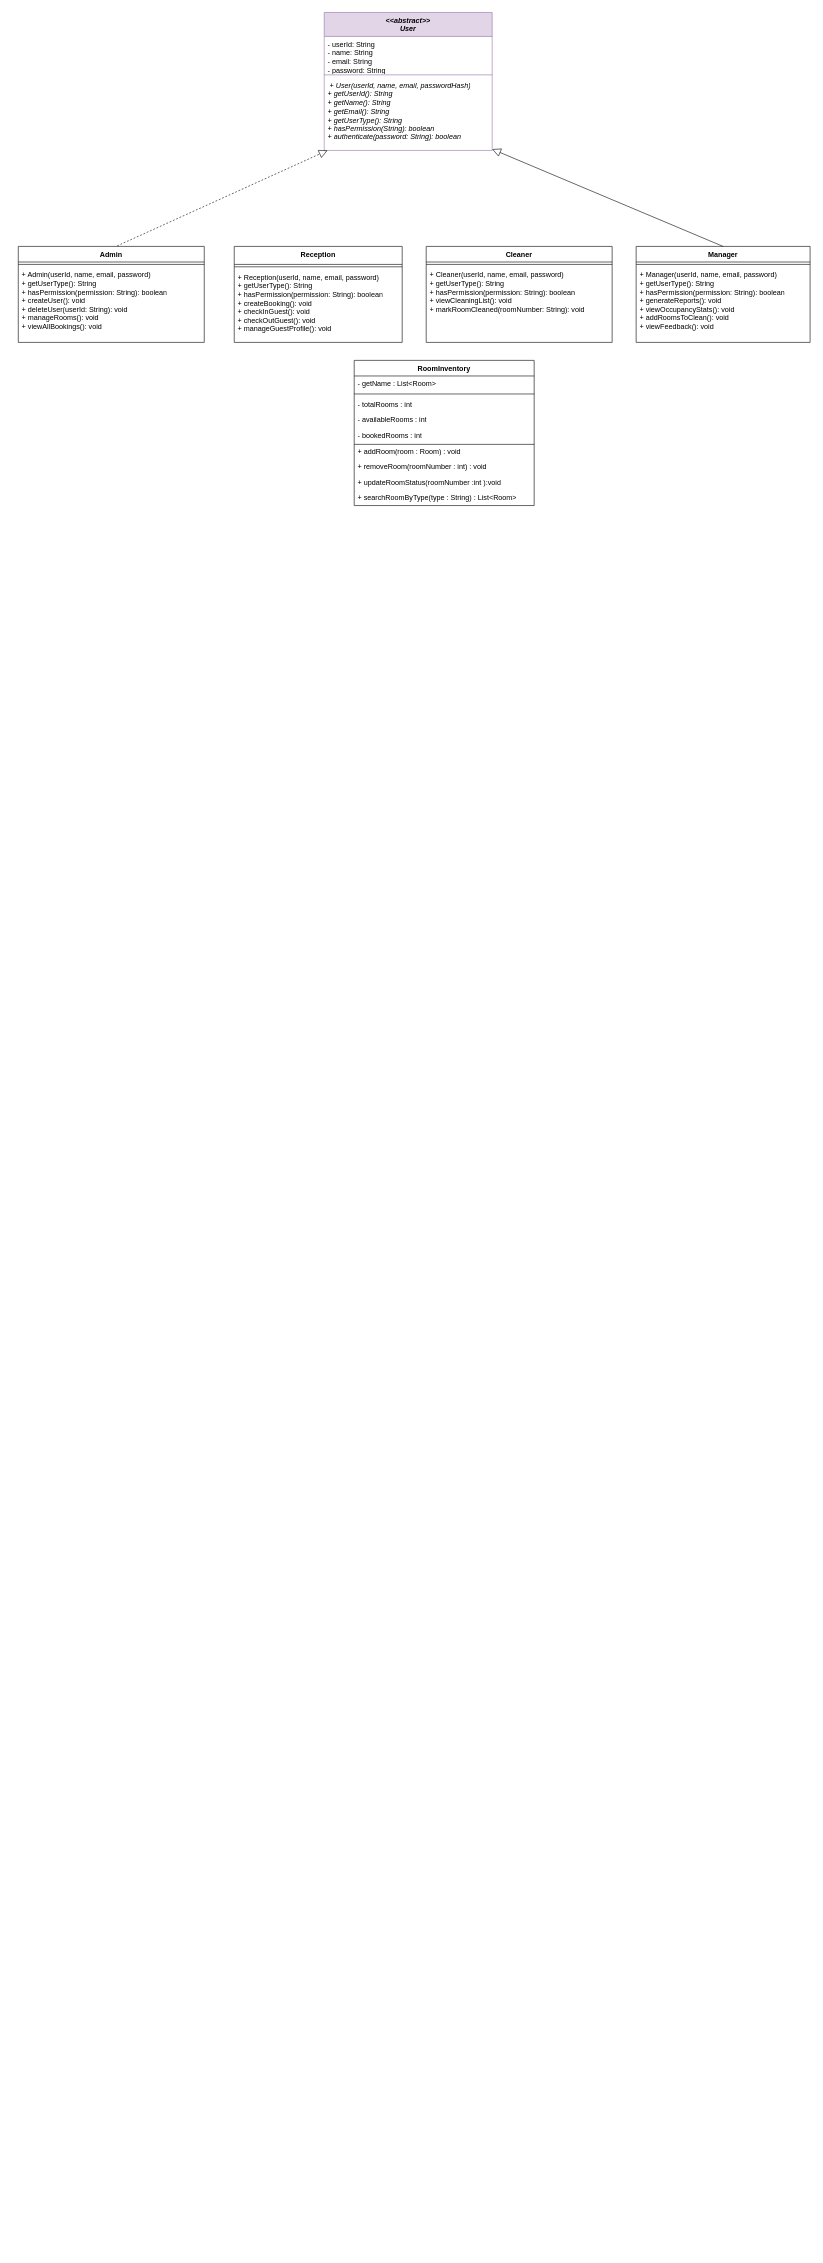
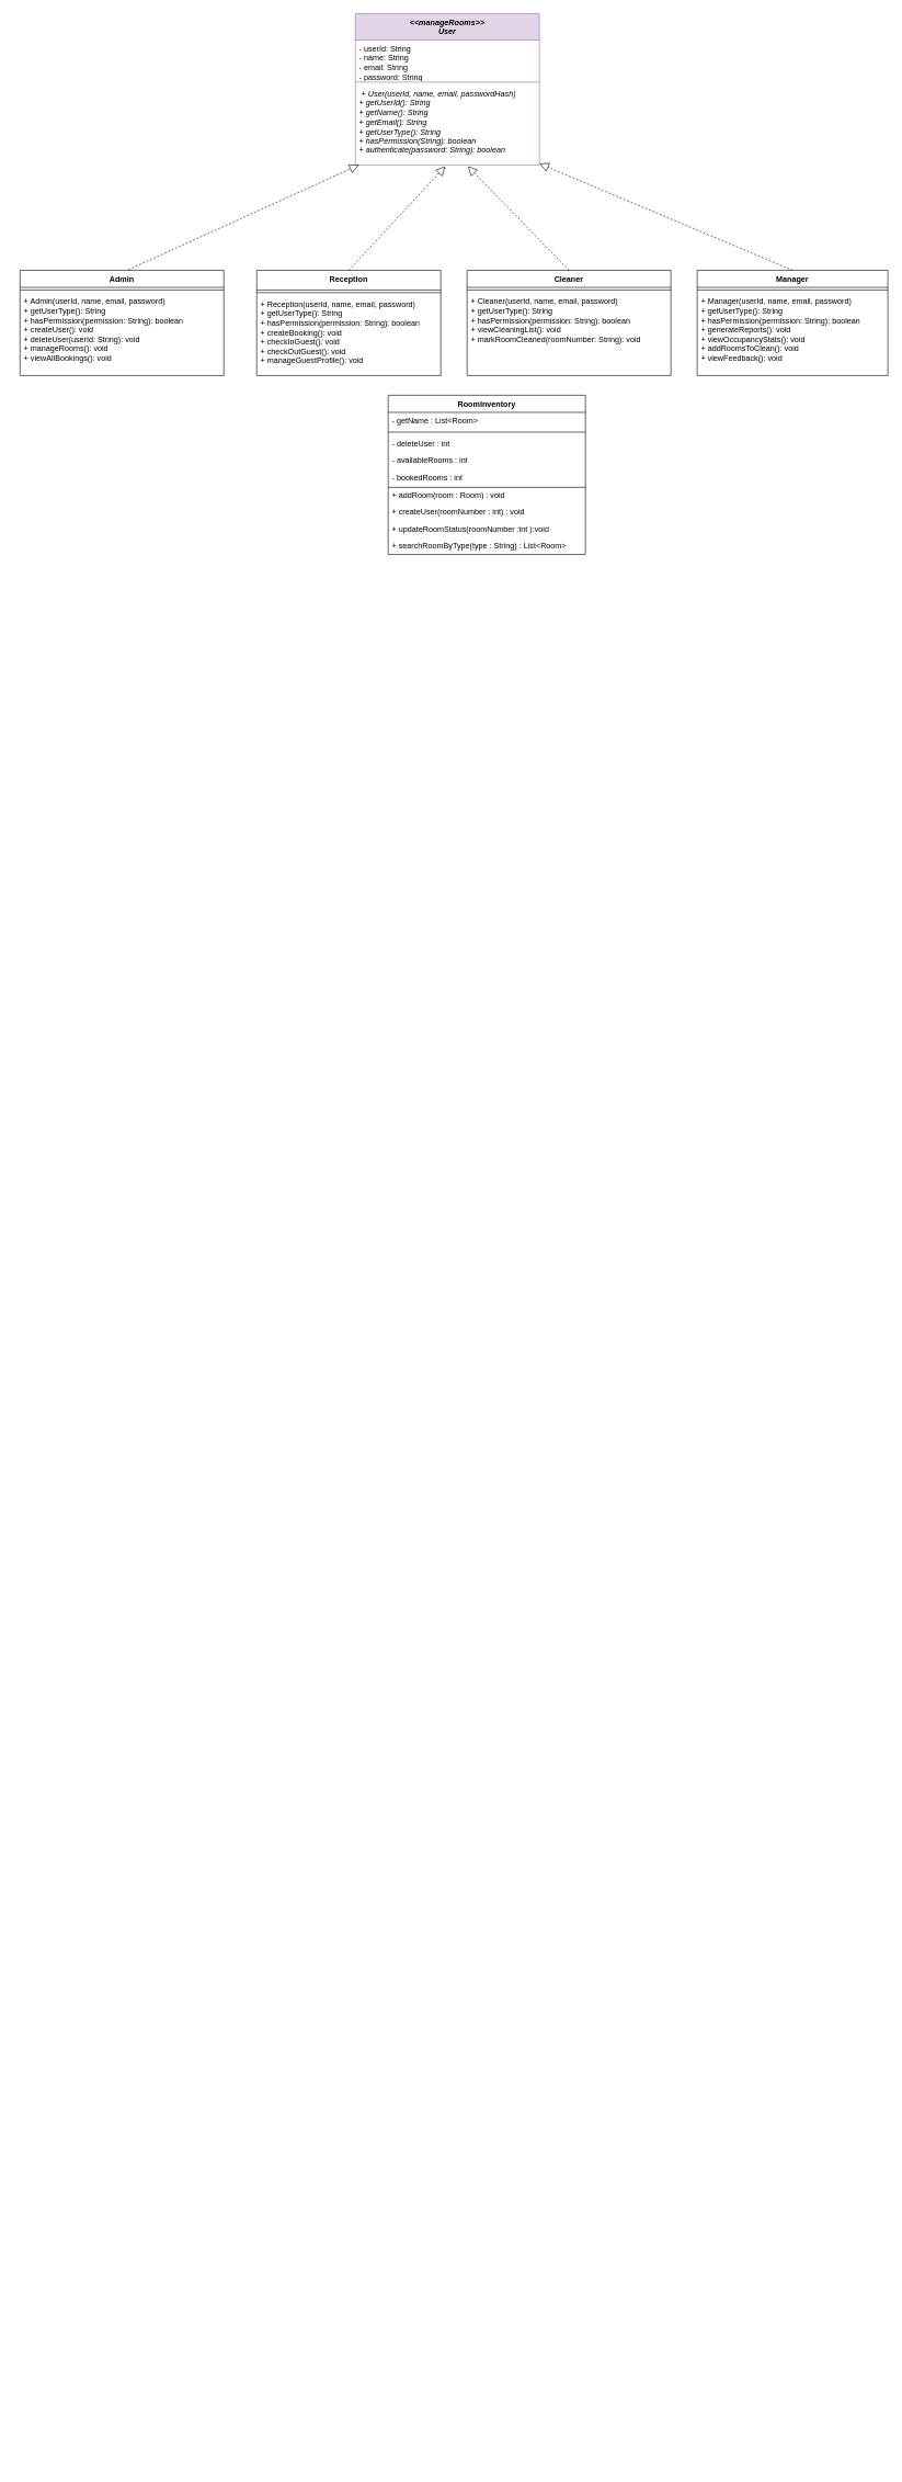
  <mxCell id="0" />
  <mxCell id="1" parent="0" />
- <mxCell id="2" value="&amp;lt;&amp;lt;abstract&amp;gt;&amp;gt;&lt;br&gt;User" style="swimlane;fontStyle=3;align=center;verticalAlign=top;childLayout=stackLayout;horizontal=1;startSize=40;horizontalStack=0;resizeParent=1;resizeParentMax=0;resizeLast=0;collapsible=1;marginBottom=0;whiteSpace=wrap;html=1;fillColor=#e1d5e7;strokeColor=#9673a6;" parent="1" vertex="1"><mxGeometry x="540" y="20" width="280" height="230" as="geometry" /></mxCell>
+ <mxCell id="2" value="&amp;lt;&amp;lt;manageRooms&amp;gt;&amp;gt;&lt;br&gt;User" style="swimlane;fontStyle=3;align=center;verticalAlign=top;childLayout=stackLayout;horizontal=1;startSize=40;horizontalStack=0;resizeParent=1;resizeParentMax=0;resizeLast=0;collapsible=1;marginBottom=0;whiteSpace=wrap;html=1;fillColor=#e1d5e7;strokeColor=#9673a6;" parent="1" vertex="1"><mxGeometry x="540" y="20" width="280" height="230" as="geometry" /></mxCell>
  <mxCell id="3" value="- userId: String&lt;br&gt;- name: String&lt;br&gt;- email: String&lt;br&gt;&lt;div&gt;- password: String&lt;/div&gt;&lt;div&gt;&lt;br&gt;&lt;/div&gt;" style="text;strokeColor=none;fillColor=none;align=left;verticalAlign=top;spacingLeft=4;spacingRight=4;overflow=hidden;rotatable=0;points=[[0,0.5],[1,0.5]];portConstraint=eastwest;whiteSpace=wrap;html=1;" parent="2" vertex="1"><mxGeometry y="40" width="280" height="60" as="geometry" /></mxCell>
  <mxCell id="4" value="" style="line;strokeWidth=1;fillColor=none;align=left;verticalAlign=middle;spacingTop=-1;spacingLeft=3;spacingRight=3;rotatable=0;labelPosition=right;points=[];portConstraint=eastwest;strokeColor=inherit;" parent="2" vertex="1"><mxGeometry y="100" width="280" height="8" as="geometry" /></mxCell>
  <mxCell id="5" value="&lt;div&gt;&amp;nbsp;+ User(userId, name, email, passwordHash)&lt;/div&gt;&lt;div&gt;+ getUserId(): String&lt;/div&gt;&lt;div&gt;+ getName(): String&lt;/div&gt;&lt;div&gt;+ getEmail(): String&lt;/div&gt;+ getUserType(): String&lt;br&gt;&lt;div&gt;+ hasPermission(String): boolean&lt;/div&gt;&lt;div&gt;+ authenticate(password: String): boolean&lt;/div&gt;&lt;div&gt;&lt;br&gt;&lt;/div&gt;" style="text;strokeColor=none;fillColor=none;align=left;verticalAlign=top;spacingLeft=4;spacingRight=4;overflow=hidden;rotatable=0;points=[[0,0.5],[1,0.5]];portConstraint=eastwest;whiteSpace=wrap;html=1;fontStyle=2" parent="2" vertex="1"><mxGeometry y="108" width="280" height="122" as="geometry" /></mxCell>
  <mxCell id="6" value="Admin" style="swimlane;fontStyle=1;align=center;verticalAlign=top;childLayout=stackLayout;horizontal=1;startSize=26;horizontalStack=0;resizeParent=1;resizeParentMax=0;resizeLast=0;collapsible=1;marginBottom=0;whiteSpace=wrap;html=1;" parent="1" vertex="1"><mxGeometry x="30" y="410" width="310" height="160" as="geometry" /></mxCell>
  <mxCell id="7" value="" style="line;strokeWidth=1;fillColor=none;align=left;verticalAlign=middle;spacingTop=-1;spacingLeft=3;spacingRight=3;rotatable=0;labelPosition=right;points=[];portConstraint=eastwest;strokeColor=inherit;" parent="6" vertex="1"><mxGeometry y="26" width="310" height="8" as="geometry" /></mxCell>
  <mxCell id="8" value="+ Admin(userId, name, email, password)&lt;br&gt;+ getUserType(): String&lt;br&gt;+ hasPermission(permission: String): boolean&lt;br&gt;+ createUser(): void&lt;div&gt;+ deleteUser(userId: String): void&lt;br&gt;&lt;/div&gt;&lt;div&gt;+ manageRooms(): void&lt;/div&gt;&lt;div&gt;+ viewAllBookings(): void&lt;br&gt;&lt;/div&gt;" style="text;strokeColor=none;fillColor=none;align=left;verticalAlign=top;spacingLeft=4;spacingRight=4;overflow=hidden;rotatable=0;points=[[0,0.5],[1,0.5]];portConstraint=eastwest;whiteSpace=wrap;html=1;" parent="6" vertex="1"><mxGeometry y="34" width="310" height="126" as="geometry" /></mxCell>
  <mxCell id="9" value="Reception" style="swimlane;fontStyle=1;align=center;verticalAlign=top;childLayout=stackLayout;horizontal=1;startSize=30;horizontalStack=0;resizeParent=1;resizeParentMax=0;resizeLast=0;collapsible=1;marginBottom=0;whiteSpace=wrap;html=1;" parent="1" vertex="1"><mxGeometry x="390" y="410" width="280" height="160" as="geometry" /></mxCell>
  <mxCell id="10" value="" style="line;strokeWidth=1;fillColor=none;align=left;verticalAlign=middle;spacingTop=-1;spacingLeft=3;spacingRight=3;rotatable=0;labelPosition=right;points=[];portConstraint=eastwest;strokeColor=inherit;" parent="9" vertex="1"><mxGeometry y="30" width="280" height="8" as="geometry" /></mxCell>
  <mxCell id="11" value="+ Reception(userId, name, email, password)&lt;br&gt;+ getUserType(): String&lt;br&gt;+ hasPermission(permission: String): boolean&lt;br&gt;+ createBooking(): void&lt;div&gt;+ checkInGuest(): void&lt;/div&gt;&lt;div&gt;+ checkOutGuest(): void&lt;/div&gt;&lt;div&gt;+ manageGuestProfile(): void&lt;/div&gt;" style="text;strokeColor=none;fillColor=none;align=left;verticalAlign=top;spacingLeft=4;spacingRight=4;overflow=hidden;rotatable=0;points=[[0,0.5],[1,0.5]];portConstraint=eastwest;whiteSpace=wrap;html=1;" parent="9" vertex="1"><mxGeometry y="38" width="280" height="122" as="geometry" /></mxCell>
  <mxCell id="12" value="Cleaner" style="swimlane;fontStyle=1;align=center;verticalAlign=top;childLayout=stackLayout;horizontal=1;startSize=26;horizontalStack=0;resizeParent=1;resizeParentMax=0;resizeLast=0;collapsible=1;marginBottom=0;whiteSpace=wrap;html=1;" parent="1" vertex="1"><mxGeometry x="710" y="410" width="310" height="160" as="geometry" /></mxCell>
  <mxCell id="13" value="" style="line;strokeWidth=1;fillColor=none;align=left;verticalAlign=middle;spacingTop=-1;spacingLeft=3;spacingRight=3;rotatable=0;labelPosition=right;points=[];portConstraint=eastwest;strokeColor=inherit;" parent="12" vertex="1"><mxGeometry y="26" width="310" height="8" as="geometry" /></mxCell>
  <mxCell id="14" value="+ Cleaner(userId, name, email, password)&lt;br&gt;+ getUserType(): String&lt;br&gt;+ hasPermission(permission: String): boolean&lt;br&gt;+ viewCleaningList(): void&lt;div&gt;+ markRoomCleaned(roomNumber: String): void&lt;/div&gt;" style="text;strokeColor=none;fillColor=none;align=left;verticalAlign=top;spacingLeft=4;spacingRight=4;overflow=hidden;rotatable=0;points=[[0,0.5],[1,0.5]];portConstraint=eastwest;whiteSpace=wrap;html=1;" parent="12" vertex="1"><mxGeometry y="34" width="310" height="126" as="geometry" /></mxCell>
  <mxCell id="15" value="Manager" style="swimlane;fontStyle=1;align=center;verticalAlign=top;childLayout=stackLayout;horizontal=1;startSize=26;horizontalStack=0;resizeParent=1;resizeParentMax=0;resizeLast=0;collapsible=1;marginBottom=0;whiteSpace=wrap;html=1;" parent="1" vertex="1"><mxGeometry x="1060" y="410" width="290" height="160" as="geometry" /></mxCell>
  <mxCell id="16" value="" style="line;strokeWidth=1;fillColor=none;align=left;verticalAlign=middle;spacingTop=-1;spacingLeft=3;spacingRight=3;rotatable=0;labelPosition=right;points=[];portConstraint=eastwest;strokeColor=inherit;" parent="15" vertex="1"><mxGeometry y="26" width="290" height="8" as="geometry" /></mxCell>
  <mxCell id="17" value="&lt;div&gt;+ Manager(userId, name, email, password)&lt;/div&gt;&lt;div&gt;+ getUserType(): String&lt;/div&gt;&lt;div&gt;+ hasPermission(permission: String): boolean&lt;/div&gt;+ generateReports(): void&lt;div&gt;+ viewOccupancyStats(): void&lt;/div&gt;&lt;div&gt;&lt;div&gt;+ addRoomsToClean(): void&lt;/div&gt;&lt;/div&gt;&lt;div&gt;+ viewFeedback(): void&lt;/div&gt;" style="text;strokeColor=none;fillColor=none;align=left;verticalAlign=top;spacingLeft=4;spacingRight=4;overflow=hidden;rotatable=0;points=[[0,0.5],[1,0.5]];portConstraint=eastwest;whiteSpace=wrap;html=1;" parent="15" vertex="1"><mxGeometry y="34" width="290" height="126" as="geometry" /></mxCell>
  <mxCell id="18" value="RoomInventory" style="swimlane;fontStyle=1;align=center;verticalAlign=top;childLayout=stackLayout;horizontal=1;startSize=26;horizontalStack=0;resizeParent=1;resizeParentMax=0;resizeLast=0;collapsible=1;marginBottom=0;whiteSpace=wrap;html=1;" parent="1" vertex="1"><mxGeometry x="590" y="600" width="300" height="242" as="geometry"><mxRectangle x="320" y="190" width="100" height="30" as="alternateBounds" /></mxGeometry></mxCell>
  <mxCell id="19" value="- getName : List&amp;lt;Room&amp;gt;" style="text;strokeColor=none;fillColor=none;align=left;verticalAlign=top;spacingLeft=4;spacingRight=4;overflow=hidden;rotatable=0;points=[[0,0.5],[1,0.5]];portConstraint=eastwest;whiteSpace=wrap;html=1;" parent="18" vertex="1"><mxGeometry y="26" width="300" height="26" as="geometry" /></mxCell>
  <mxCell id="20" value="" style="line;strokeWidth=1;fillColor=none;align=left;verticalAlign=middle;spacingTop=-1;spacingLeft=3;spacingRight=3;rotatable=0;labelPosition=right;points=[];portConstraint=eastwest;strokeColor=inherit;" parent="18" vertex="1"><mxGeometry y="52" width="300" height="8" as="geometry" /></mxCell>
- <mxCell id="21" value="- totalRooms : int" style="text;strokeColor=none;fillColor=none;align=left;verticalAlign=top;spacingLeft=4;spacingRight=4;overflow=hidden;rotatable=0;points=[[0,0.5],[1,0.5]];portConstraint=eastwest;whiteSpace=wrap;html=1;" parent="18" vertex="1"><mxGeometry y="60" width="300" height="26" as="geometry" /></mxCell>
+ <mxCell id="21" value="- deleteUser : int" style="text;strokeColor=none;fillColor=none;align=left;verticalAlign=top;spacingLeft=4;spacingRight=4;overflow=hidden;rotatable=0;points=[[0,0.5],[1,0.5]];portConstraint=eastwest;whiteSpace=wrap;html=1;" parent="18" vertex="1"><mxGeometry y="60" width="300" height="26" as="geometry" /></mxCell>
  <mxCell id="22" value="- availableRooms : int" style="text;strokeColor=none;fillColor=none;align=left;verticalAlign=top;spacingLeft=4;spacingRight=4;overflow=hidden;rotatable=0;points=[[0,0.5],[1,0.5]];portConstraint=eastwest;whiteSpace=wrap;html=1;" parent="18" vertex="1"><mxGeometry y="86" width="300" height="26" as="geometry" /></mxCell>
  <mxCell id="23" value="- bookedRooms : int" style="text;strokeColor=none;fillColor=none;align=left;verticalAlign=top;spacingLeft=4;spacingRight=4;overflow=hidden;rotatable=0;points=[[0,0.5],[1,0.5]];portConstraint=eastwest;whiteSpace=wrap;html=1;" parent="18" vertex="1"><mxGeometry y="112" width="300" height="26" as="geometry" /></mxCell>
  <mxCell id="24" value="+ addRoom(room : Room) : void" style="text;strokeColor=none;fillColor=none;align=left;verticalAlign=top;spacingLeft=4;spacingRight=4;overflow=hidden;rotatable=0;points=[[0,0.5],[1,0.5]];portConstraint=eastwest;whiteSpace=wrap;html=1;" parent="18" vertex="1"><mxGeometry y="138" width="300" height="26" as="geometry" /></mxCell>
- <mxCell id="25" value="+ removeRoom(roomNumber : int) : void" style="text;strokeColor=none;fillColor=none;align=left;verticalAlign=top;spacingLeft=4;spacingRight=4;overflow=hidden;rotatable=0;points=[[0,0.5],[1,0.5]];portConstraint=eastwest;whiteSpace=wrap;html=1;" parent="18" vertex="1"><mxGeometry y="164" width="300" height="26" as="geometry" /></mxCell>
+ <mxCell id="25" value="+ createUser(roomNumber : int) : void" style="text;strokeColor=none;fillColor=none;align=left;verticalAlign=top;spacingLeft=4;spacingRight=4;overflow=hidden;rotatable=0;points=[[0,0.5],[1,0.5]];portConstraint=eastwest;whiteSpace=wrap;html=1;" parent="18" vertex="1"><mxGeometry y="164" width="300" height="26" as="geometry" /></mxCell>
  <mxCell id="26" value="+ updateRoomStatus(roomNumber :int ):void" style="text;strokeColor=none;fillColor=none;align=left;verticalAlign=top;spacingLeft=4;spacingRight=4;overflow=hidden;rotatable=0;points=[[0,0.5],[1,0.5]];portConstraint=eastwest;whiteSpace=wrap;html=1;" parent="18" vertex="1"><mxGeometry y="190" width="300" height="26" as="geometry" /></mxCell>
  <mxCell id="27" value="+ searchRoomByType(type : String) : List&amp;lt;Room&amp;gt;" style="text;strokeColor=none;fillColor=none;align=left;verticalAlign=top;spacingLeft=4;spacingRight=4;overflow=hidden;rotatable=0;points=[[0,0.5],[1,0.5]];portConstraint=eastwest;whiteSpace=wrap;html=1;" parent="18" vertex="1"><mxGeometry y="216" width="300" height="26" as="geometry" /></mxCell>
  <mxCell id="28" value="" style="endArrow=none;html=1;" parent="18" edge="1"><mxGeometry width="50" height="50" relative="1" as="geometry"><mxPoint y="140" as="sourcePoint" /><mxPoint x="300" y="140" as="targetPoint" /></mxGeometry></mxCell>
  <mxCell id="29" value="&#10;  &#10;    &#10;      &#10;        &#10;        &#10;        &#10;        &#10;        &#10;          &#10;        &#10;        &#10;          &#10;        &#10;        &#10;          &#10;        &#10;        &#10;          &#10;        &#10;        &#10;        &#10;        &#10;          &#10;        &#10;        &#10;          &#10;        &#10;        &#10;          &#10;        &#10;        &#10;        &#10;        &#10;          &#10;        &#10;        &#10;          &#10;        &#10;        &#10;          &#10;        &#10;        &#10;        &#10;        &#10;          &#10;        &#10;        &#10;          &#10;        &#10;        &#10;          &#10;        &#10;        &#10;        &#10;        &#10;          &#10;        &#10;        &#10;          &#10;        &#10;        &#10;          &#10;        &#10;        &#10;        &#10;        &#10;          &#10;            &#10;            &#10;            &#10;              &#10;              &#10;            &#10;          &#10;        &#10;        &#10;          &#10;            &#10;            &#10;            &#10;              &#10;              &#10;            &#10;          &#10;        &#10;        &#10;          &#10;            &#10;            &#10;            &#10;              &#10;              &#10;            &#10;          &#10;        &#10;        &#10;          &#10;            &#10;            &#10;            &#10;              &#10;              &#10;            &#10;          &#10;        &#10;        &#10;        &#10;        &#10;          &#10;        &#10;        &#10;          &#10;        &#10;        &#10;          &#10;        &#10;        &#10;          &#10;        &#10;        &#10;          &#10;        &#10;        &#10;          &#10;        &#10;        &#10;          &#10;        &#10;        &#10;          &#10;        &#10;        &#10;        &#10;        &#10;          &#10;        &#10;        &#10;          &#10;        &#10;        &#10;          &#10;        &#10;        &#10;          &#10;        &#10;        &#10;        &#10;          &#10;        &#10;        &#10;          &#10;        &#10;        &#10;          &#10;        &#10;        &#10;          &#10;        &#10;        &#10;          &#10;        &#10;        &#10;          &#10;        &#10;        &#10;          &#10;        &#10;        &#10;          &#10;        &#10;        &#10;        &#10;        &#10;          &#10;            &#10;          &#10;        &#10;        &#10;          &#10;        &#10;        &#10;          &#10;        &#10;        &#10;          &#10;        &#10;        &#10;          &#10;        &#10;        &#10;          &#10;        &#10;        &#10;          &#10;        &#10;        &#10;          &#10;        &#10;        &#10;          &#10;        &#10;        &#10;          &#10;        &#10;        &#10;          &#10;            &#10;            &#10;          &#10;        &#10;        &#10;          &#10;            &#10;            &#10;          &#10;        &#10;        &#10;          &#10;            &#10;            &#10;          &#10;        &#10;        &#10;          &#10;            &#10;            &#10;          &#10;        &#10;      &#10;    &#10;  &#10;" style="text;whiteSpace=wrap;html=1;" parent="1" vertex="1"><mxGeometry width="30" height="3360" as="geometry" x="20" y="390" /></mxCell>
+ <mxCell id="30" value="" style="endArrow=block;dashed=1;endFill=0;endSize=12;html=1;rounded=0;exitX=0.5;exitY=0;exitDx=0;exitDy=0;entryX=0.489;entryY=1.016;entryDx=0;entryDy=0;entryPerimeter=0;" parent="1" source="9" target="5" edge="1"><mxGeometry width="160" relative="1" as="geometry"><mxPoint x="250" y="360" as="sourcePoint" /><mxPoint x="410" y="360" as="targetPoint" /></mxGeometry></mxCell>
+ <mxCell id="31" value="" style="endArrow=block;dashed=1;endFill=0;endSize=12;html=1;rounded=0;exitX=0.5;exitY=0;exitDx=0;exitDy=0;entryX=0.611;entryY=1.016;entryDx=0;entryDy=0;entryPerimeter=0;" parent="1" source="12" target="5" edge="1"><mxGeometry width="160" relative="1" as="geometry"><mxPoint x="860" y="360" as="sourcePoint" /><mxPoint x="1020" y="360" as="targetPoint" /></mxGeometry></mxCell>
  <mxCell id="32" value="" style="endArrow=block;dashed=1;endFill=0;endSize=12;html=1;rounded=0;exitX=0.532;exitY=-0.006;exitDx=0;exitDy=0;exitPerimeter=0;" edge="1" parent="1" source="6" target="5"><mxGeometry width="160" relative="1" as="geometry"><mxPoint x="630" y="340" as="sourcePoint" /><mxPoint x="790" y="340" as="targetPoint" /></mxGeometry></mxCell>
- <mxCell id="33" value="" style="endArrow=block;dashed=0;endFill=0;endSize=12;html=1;rounded=0;exitX=0.5;exitY=0;exitDx=0;exitDy=0;" edge="1" parent="1" source="15" target="5"><mxGeometry width="160" relative="1" as="geometry"><mxPoint x="630" y="340" as="sourcePoint" /><mxPoint x="790" y="340" as="targetPoint" /></mxGeometry></mxCell>
+ <mxCell id="33" value="" style="endArrow=block;dashed=1;endFill=0;endSize=12;html=1;rounded=0;exitX=0.5;exitY=0;exitDx=0;exitDy=0;" edge="1" parent="1" source="15" target="5"><mxGeometry width="160" relative="1" as="geometry"><mxPoint x="630" y="340" as="sourcePoint" /><mxPoint x="790" y="340" as="targetPoint" /></mxGeometry></mxCell>
